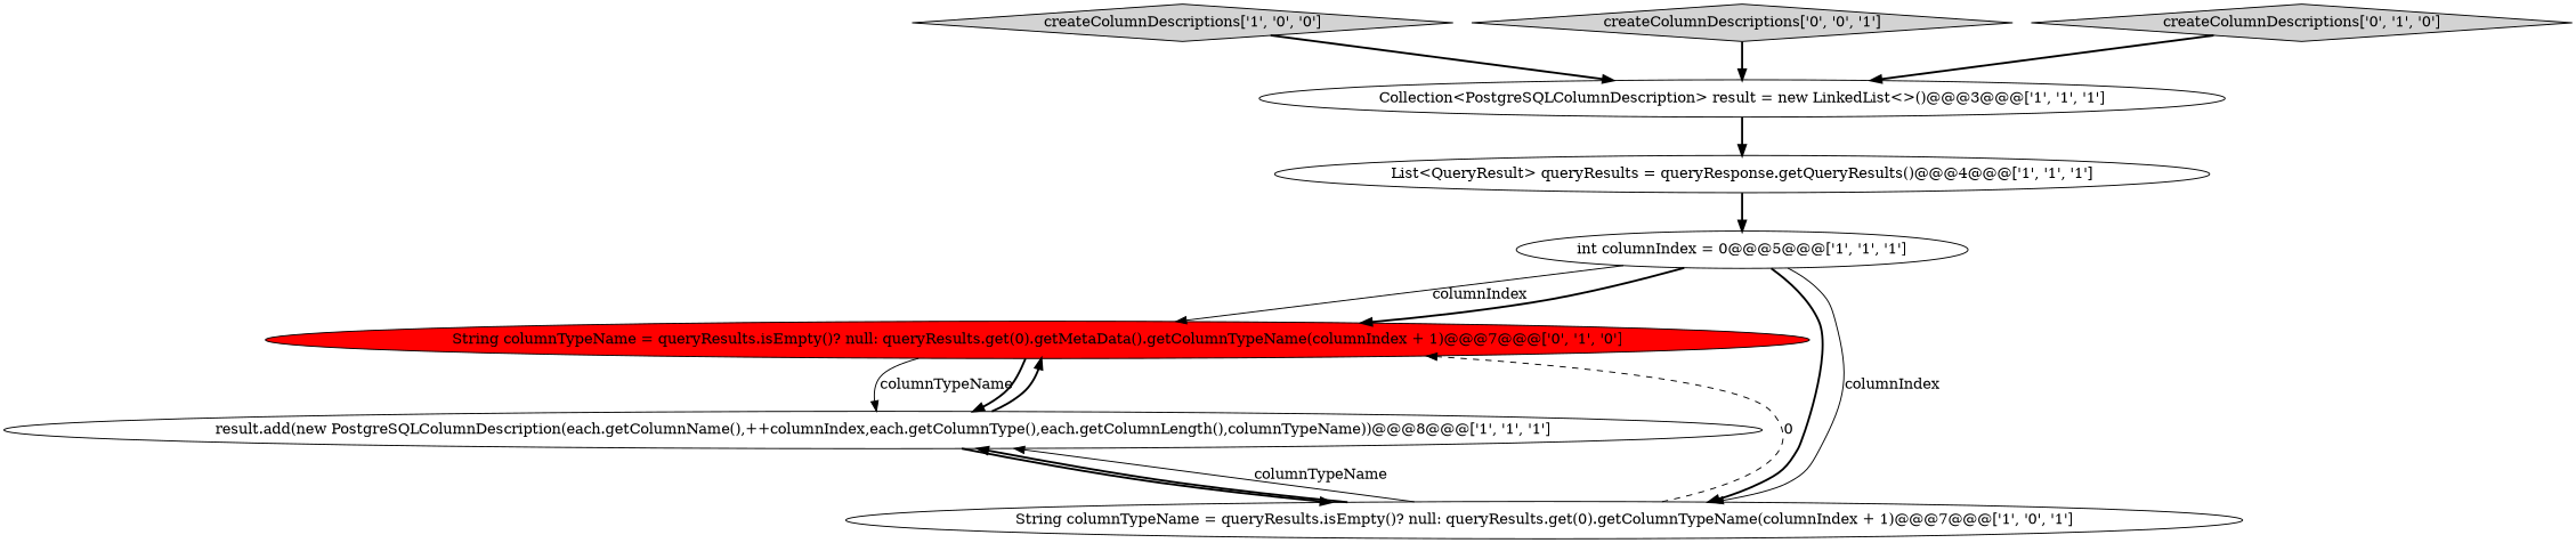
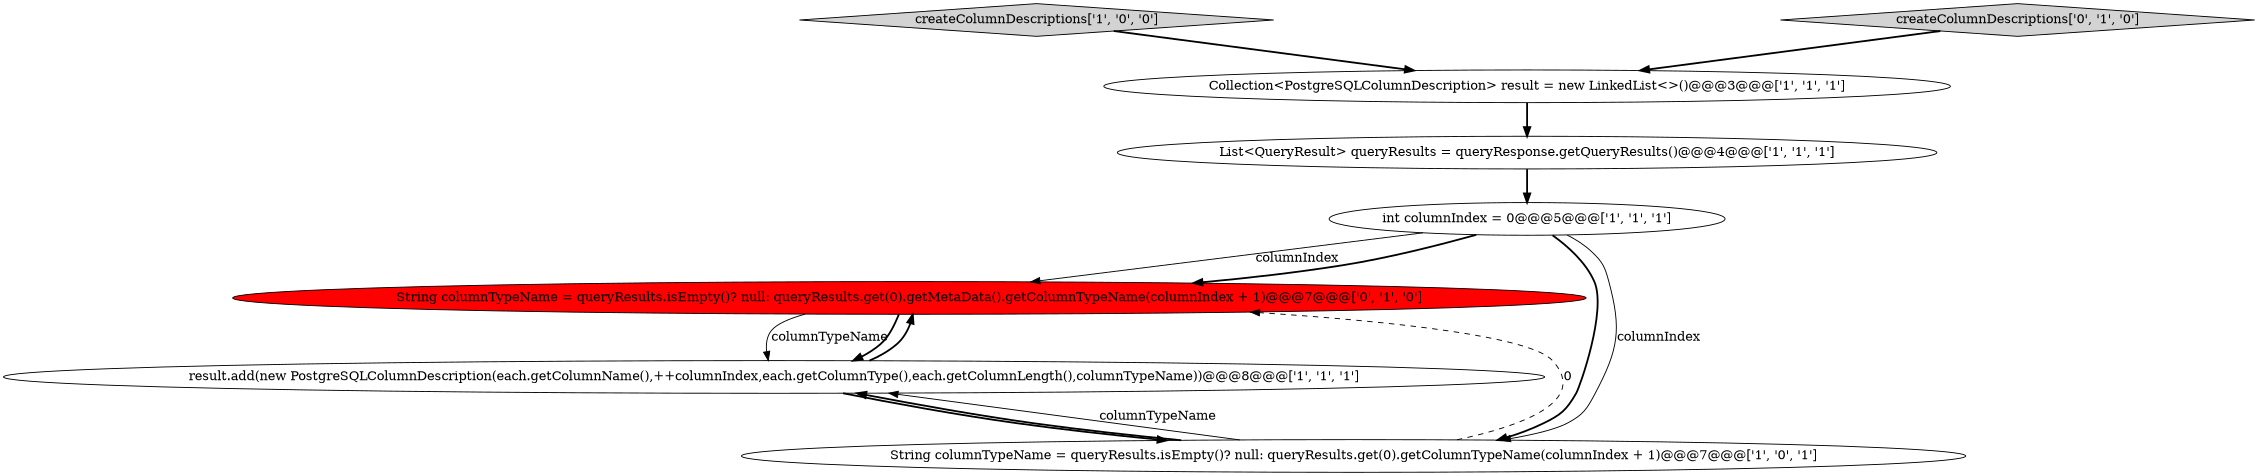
  digraph {
    fontname="DejaVu Serif"
    node [fillcolor=white fontname="DejaVu Serif" shape=ellipse style=filled]
    edge [fontname="DejaVu Serif" style=bold]
    n1 [label="int columnIndex = 0@@@5@@@['1', '1', '1']"]
    n2 [fillcolor=red label="String columnTypeName = queryResults.isEmpty()? null: queryResults.get(0).getMetaData().getColumnTypeName(columnIndex + 1)@@@7@@@['0', '1', '0']"]
    n3 [label="String columnTypeName = queryResults.isEmpty()? null: queryResults.get(0).getColumnTypeName(columnIndex + 1)@@@7@@@['1', '0', '1']"]
    n4 [label="result.add(new PostgreSQLColumnDescription(each.getColumnName(),++columnIndex,each.getColumnType(),each.getColumnLength(),columnTypeName))@@@8@@@['1', '1', '1']"]
    n5 [fillcolor=lightgray label="createColumnDescriptions['1', '0', '0']" shape=diamond]
    n6 [label="Collection<PostgreSQLColumnDescription> result = new LinkedList<>()@@@3@@@['1', '1', '1']"]
    n7 [label="List<QueryResult> queryResults = queryResponse.getQueryResults()@@@4@@@['1', '1', '1']"]
-   n8 [fillcolor=lightgray label="createColumnDescriptions['0', '0', '1']" shape=diamond]
    n9 [fillcolor=lightgray label="createColumnDescriptions['0', '1', '0']" shape=diamond]
    n1 -> n2 [label=columnIndex style=solid]
    n1 -> n2
    n1 -> n3
    n1 -> n3 [label=columnIndex style=solid]
    n2 -> n4 [label=columnTypeName style=solid]
    n2 -> n4
    n3 -> n2 [label=0 style=dashed]
    n3 -> n4
    n3 -> n4 [label=columnTypeName style=solid]
    n4 -> n2
    n4 -> n3
    n5 -> n6
    n6 -> n7
    n7 -> n1
-   n8 -> n6
    n9 -> n6
  }
